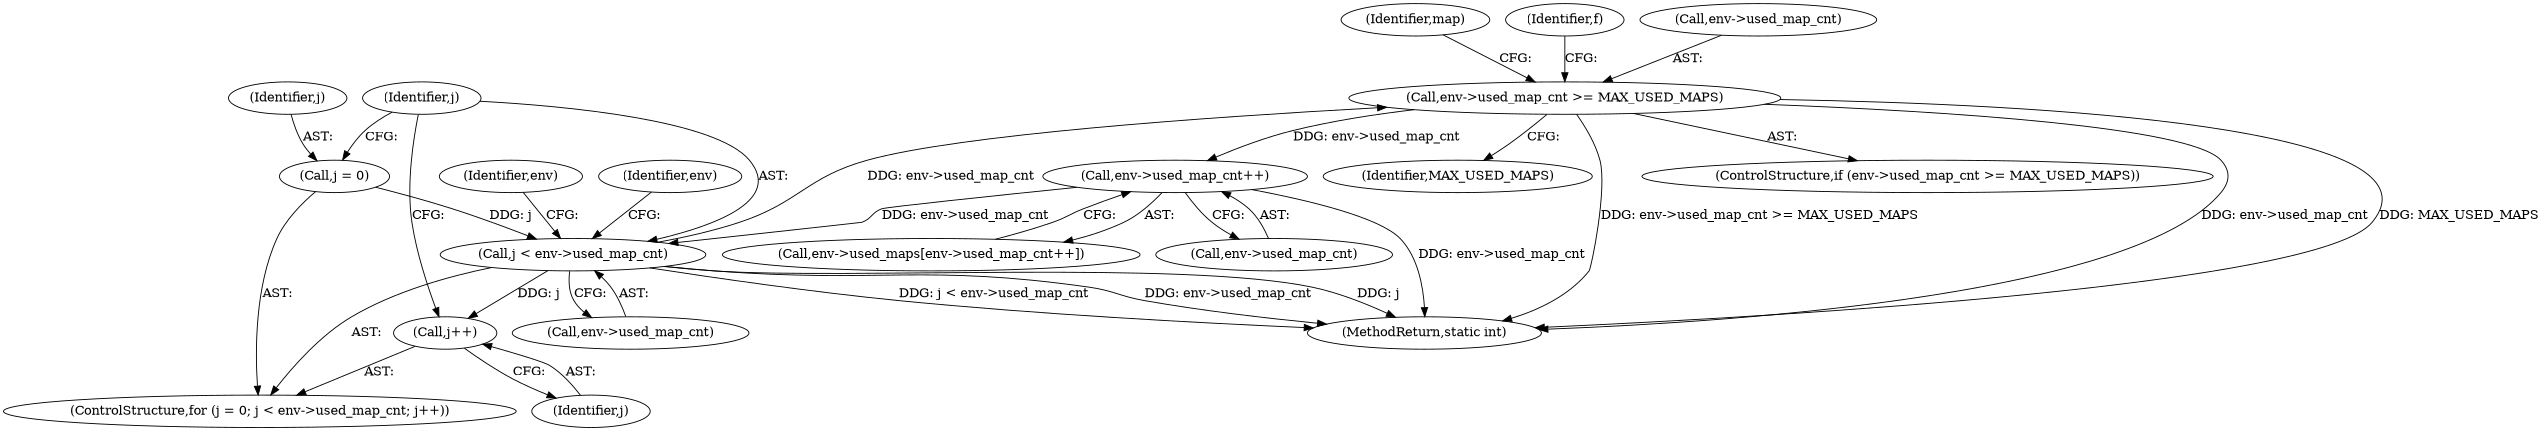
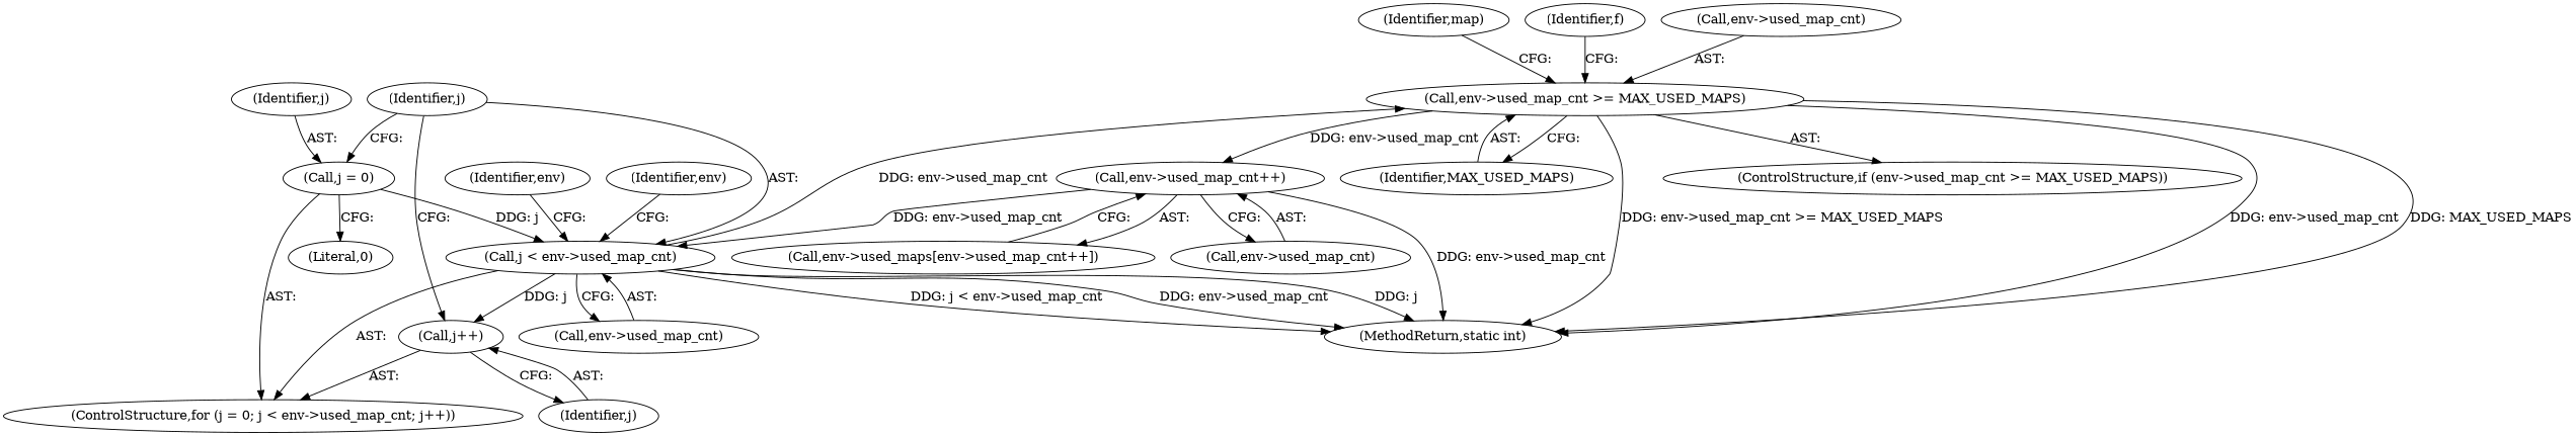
  digraph {
    n1 [label="(Call,env->used_map_cnt >= MAX_USED_MAPS)"]
    n2 [label="(Call,env->used_map_cnt++)"]
    n3 [label="(ControlStructure,if (env->used_map_cnt >= MAX_USED_MAPS))"]
    n4 [label="(MethodReturn,static int)"]
    n5 [label="(Identifier,MAX_USED_MAPS)"]
    n6 [label="(Call,j < env->used_map_cnt)"]
    n7 [label="(Call,env->used_maps[env->used_map_cnt++])"]
    n8 [label="(Call,env->used_map_cnt)"]
    n9 [label="(Call,j++)"]
    n10 [label="(ControlStructure,for (j = 0; j < env->used_map_cnt; j++))"]
    n11 [label="(Call,env->used_map_cnt)"]
    n12 [label="(Identifier,j)"]
    n13 [label="(Call,j = 0)"]
+   n14 [label="(Literal,0)"]
    n15 [label="(Identifier,map)"]
    n16 [label="(Identifier,j)"]
    n17 [label="(Identifier,f)"]
    n18 [label="(Identifier,env)"]
    n19 [label="(Call,env->used_map_cnt)"]
    n20 [label="(Identifier,env)"]
    n21 [label="(Identifier,j)"]
    n1 -> n2 [label="DDG: env->used_map_cnt"]
    n1 -> n3 [label="AST: "]
    n1 -> n4 [label="DDG: env->used_map_cnt"]
    n1 -> n4 [label="DDG: MAX_USED_MAPS"]
    n1 -> n4 [label="DDG: env->used_map_cnt >= MAX_USED_MAPS"]
    n1 -> n5 [label="CFG: "]
    n2 -> n4 [label="DDG: env->used_map_cnt"]
    n2 -> n6 [label="DDG: env->used_map_cnt"]
    n2 -> n7 [label="AST: "]
    n2 -> n8 [label="CFG: "]
+   n5 -> n1 [label="AST: "]
    n6 -> n1 [label="DDG: env->used_map_cnt"]
    n6 -> n4 [label="DDG: j < env->used_map_cnt"]
    n6 -> n4 [label="DDG: env->used_map_cnt"]
    n6 -> n4 [label="DDG: j"]
    n6 -> n9 [label="DDG: j"]
    n6 -> n10 [label="AST: "]
    n6 -> n11 [label="CFG: "]
    n7 -> n2 [label="CFG: "]
    n8 -> n2 [label="AST: "]
    n9 -> n10 [label="AST: "]
    n9 -> n12 [label="CFG: "]
    n11 -> n6 [label="AST: "]
    n12 -> n9 [label="AST: "]
    n13 -> n6 [label="DDG: j"]
    n13 -> n10 [label="AST: "]
+   n13 -> n14 [label="CFG: "]
    n15 -> n1 [label="CFG: "]
    n16 -> n13 [label="AST: "]
    n17 -> n1 [label="CFG: "]
    n18 -> n6 [label="CFG: "]
    n19 -> n1 [label="AST: "]
    n20 -> n6 [label="CFG: "]
    n21 -> n6 [label="AST: "]
    n21 -> n9 [label="CFG: "]
    n21 -> n13 [label="CFG: "]
  }
